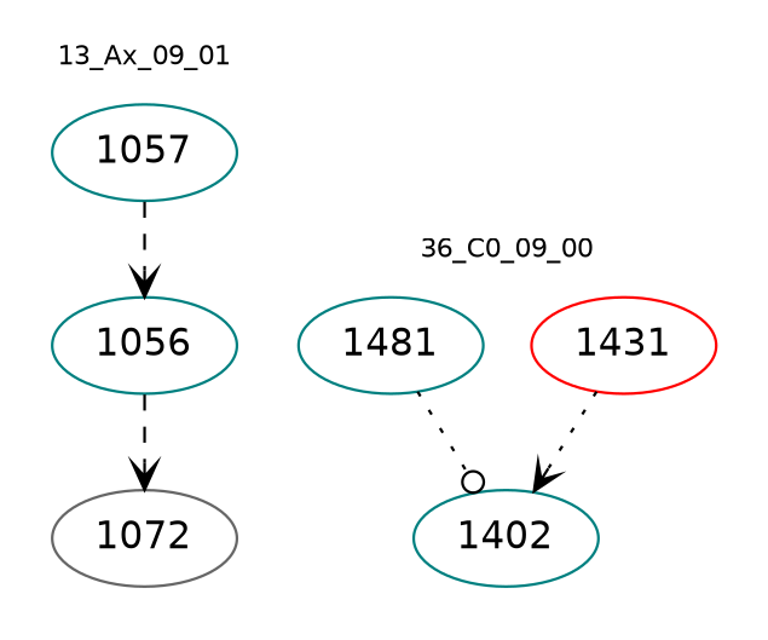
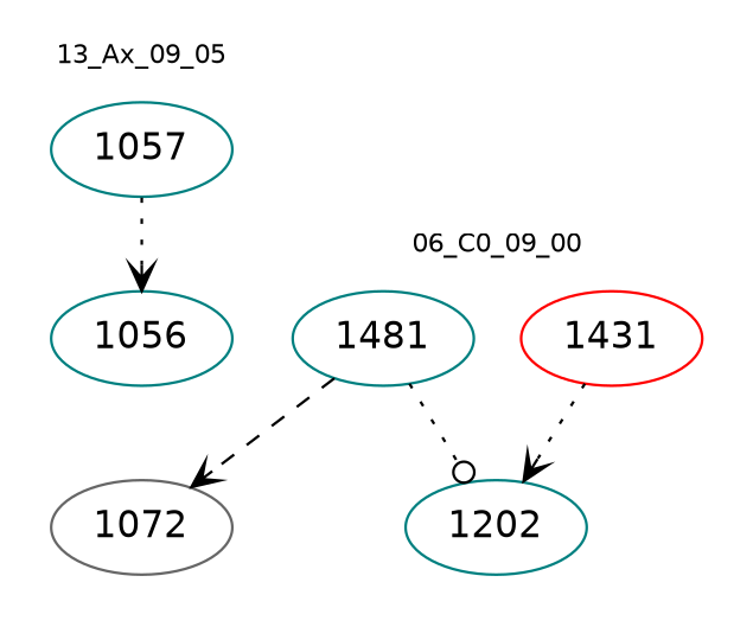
  digraph {
    fontname="DejaVu Sans"
    node [color=teal fontname="DejaVu Sans"]
    edge [arrowhead=vee color=black fontname="DejaVu Sans" style=dashed]
    n1 [label=1057]
    n2 [label=1056]
    n3 [color=gray40 label=1072]
    n4 [color=red label=1431]
-   n5 [label=1402]
+   n5 [label=1202]
    n6 [label=1481]
    subgraph cluster_1 {
      color=white
      fontsize=10
-     label="13_Ax_09_01"
+     label="13_Ax_09_05"
      n1
      n2
      n3
    }
    subgraph cluster_2 {
      color=white
      fontsize=10
-     label="36_C0_09_00"
+     label="06_C0_09_00"
      n4
      n5
      n6
    }
-   n1 -> n2
-   n2 -> n3
+   n1 -> n2 [style=dotted]
+   n6 -> n3
    n4 -> n5 [style=dotted]
    n6 -> n5 [arrowhead=odot style=dotted]
  }
